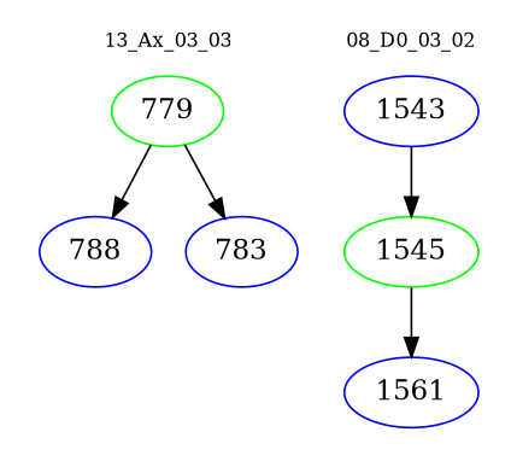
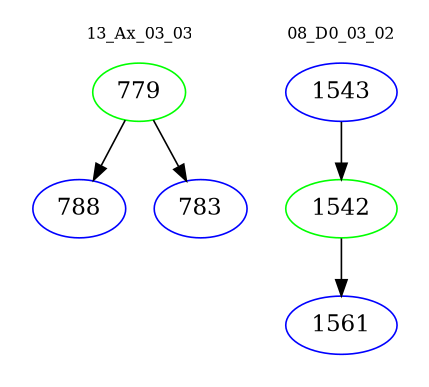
  digraph {
    node [color=blue]
    edge [color=black]
    n1 [color=green label=779]
    n2 [label=788]
    n3 [label=783]
-   n4 [color=green label=1545]
+   n4 [color=green label=1542]
    n5 [label=1543]
    n6 [label=1561]
    subgraph cluster_1 {
      color=white
      fontsize=10
      label="13_Ax_03_03"
      n1
      n2
      n3
    }
    subgraph cluster_2 {
      color=white
      fontsize=10
      label="08_D0_03_02"
      n4
      n5
      n6
    }
    n1 -> n2
    n1 -> n3
    n4 -> n6
    n5 -> n4
  }
